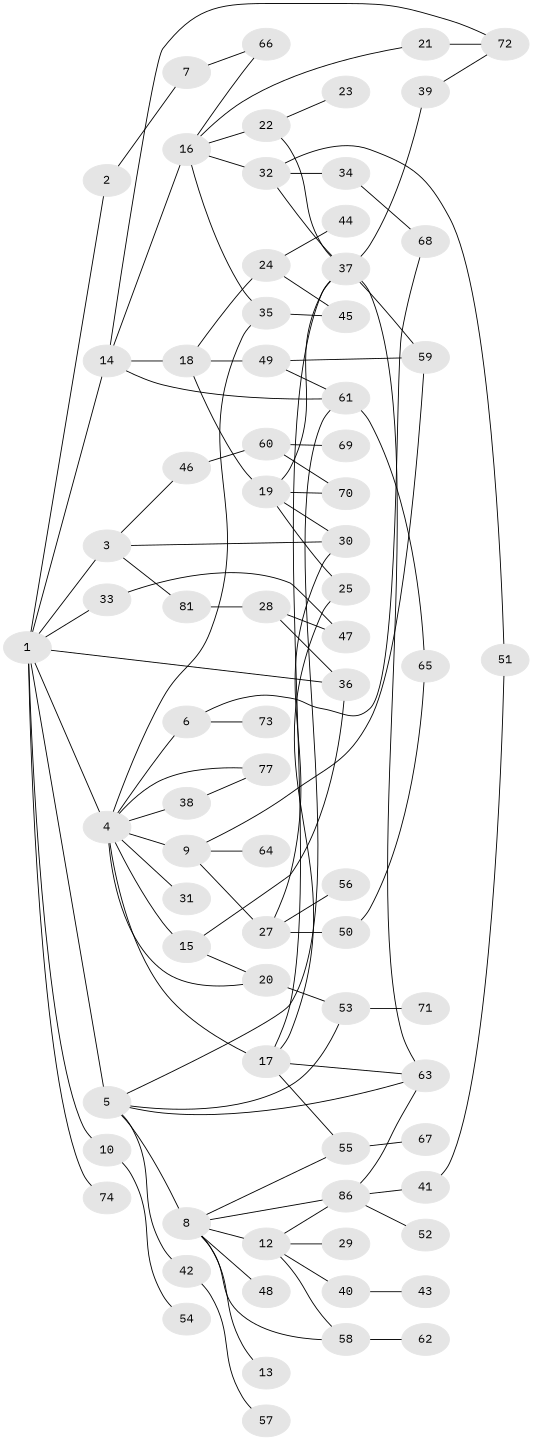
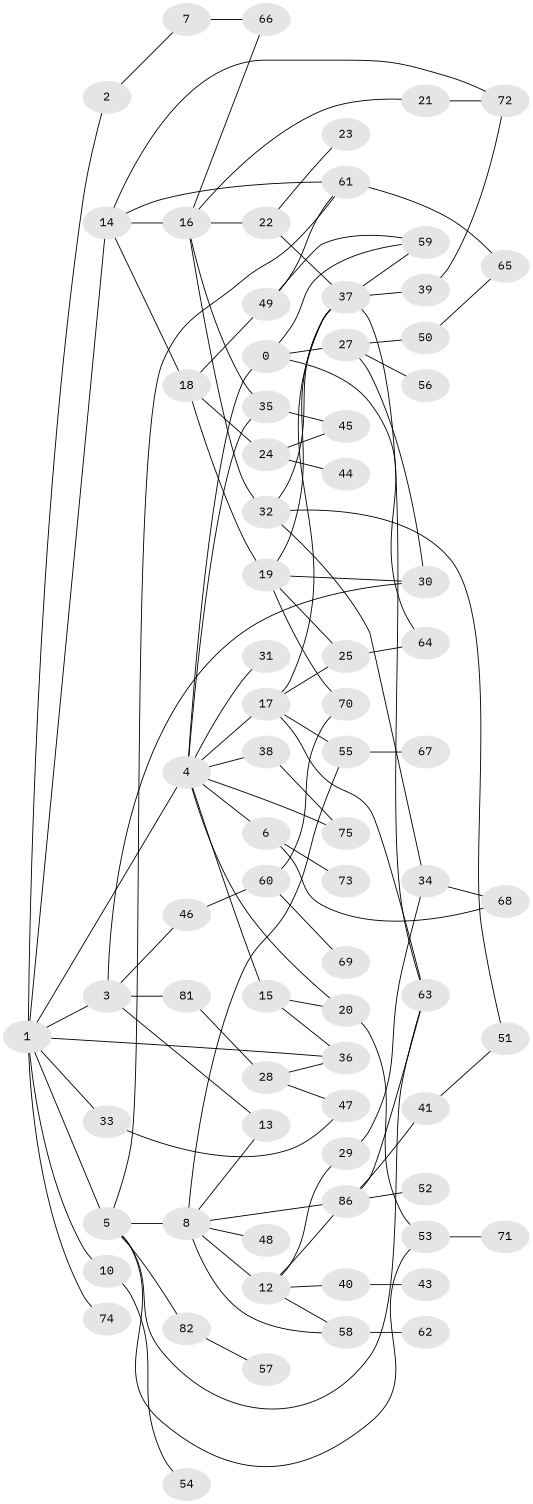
  graph {
    fontname="IBM Plex Mono"
    rankdir=LR
    node [color=gray90 fontname="IBM Plex Mono" style=filled]
    edge [fontname="IBM Plex Mono"]
    1
    2
    3
    4
    5
    10
    14
    33
    36
    74
    7
    n12 [label=81]
    13
    30
    46
    6
-   9
+   9 [label=0]
    15
    17
    20
    31
    35
    38
-   75 [label=77]
+   75
    8
-   42
+   42 [label=82]
    53
    61
    63
    54
    16
    18
    72
    47
    66
    28
    60
    68
    73
    27
    59
    64
    55
    25
    37
    45
    12
    n48 [label=86]
    48
    58
    57
    71
    65
    29
    40
    41
    52
    67
    62
    50
    56
    34
    43
    21
    22
    32
    19
    24
    49
    23
    51
    39
    70
    44
    69
    1 -- 2
    1 -- 3
    1 -- 4
    1 -- 5
    1 -- 10
    1 -- 14
    1 -- 33
    1 -- 36
    1 -- 74
    2 -- 7
    3 -- n12
+   3 -- 13
    3 -- 30
    3 -- 46
    4 -- 6
    4 -- 9
    4 -- 15
    4 -- 17
    4 -- 20
    4 -- 31
    4 -- 35
    4 -- 38
    4 -- 75
    5 -- 8
    5 -- 42
    5 -- 53
    5 -- 61
    5 -- 63
    10 -- 54
    14 -- 61
    14 -- 16
    14 -- 18
    14 -- 72
    33 -- 47
    7 -- 66
    n12 -- 28
    46 -- 60
    6 -- 68
    6 -- 73
    9 -- 27
    9 -- 59
    9 -- 64
    15 -- 36
    15 -- 20
    17 -- 63
    17 -- 55
    17 -- 25
    17 -- 37
    20 -- 53
    35 -- 45
    38 -- 75
    8 -- 13
    8 -- 55
    8 -- 12
    8 -- n48
    8 -- 48
    8 -- 58
    42 -- 57
    53 -- 71
    61 -- 65
    16 -- 35
    16 -- 66
    16 -- 21
    16 -- 22
    16 -- 32
    18 -- 19
    18 -- 24
    18 -- 49
    28 -- 36
    28 -- 47
    60 -- 70
    60 -- 69
    27 -- 30
    27 -- 50
    27 -- 56
    55 -- 67
+   25 -- 64
    37 -- 63
    37 -- 59
    37 -- 39
    12 -- n48
    12 -- 58
    12 -- 29
    12 -- 40
    n48 -- 63
    n48 -- 41
    n48 -- 52
    58 -- 62
+   29 -- 34
    40 -- 43
    41 -- 51
    50 -- 65
    34 -- 68
    21 -- 72
    22 -- 37
    22 -- 23
    32 -- 37
    32 -- 34
    32 -- 51
    19 -- 30
    19 -- 25
    19 -- 37
    19 -- 70
    24 -- 45
    24 -- 44
    49 -- 61
    49 -- 59
    39 -- 72
  }
